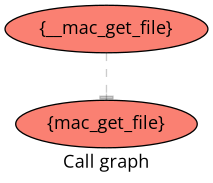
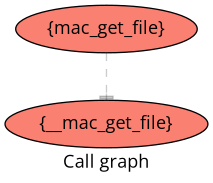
  digraph {
    label="Call graph"
    fontname="Open Sans"
    node [style=filled fillcolor=salmon fontname="Open Sans"]
    n1 [label="{mac_get_file}"]
    n2 [label="{__mac_get_file}"]
-   n2 -> n1 [color="#00000033" style=dashed arrowhead=tee fontname="Open Sans"]
+   n1 -> n2 [color="#00000033" style=dashed arrowhead=tee fontname="Open Sans"]
  }
